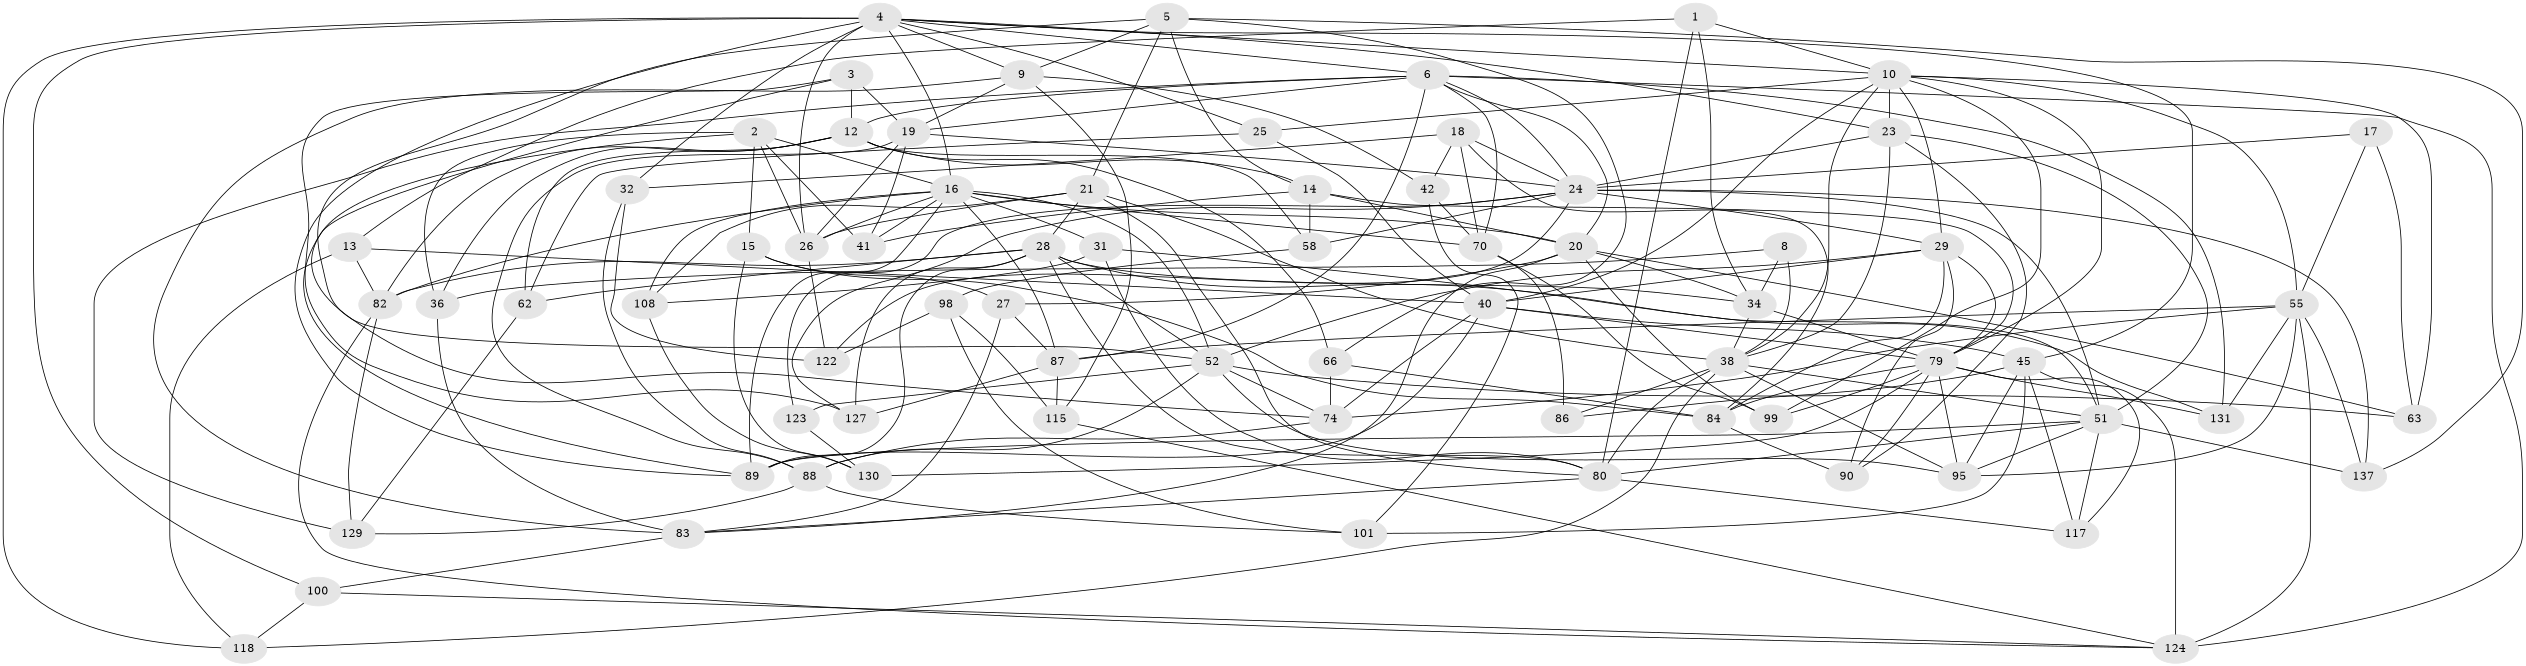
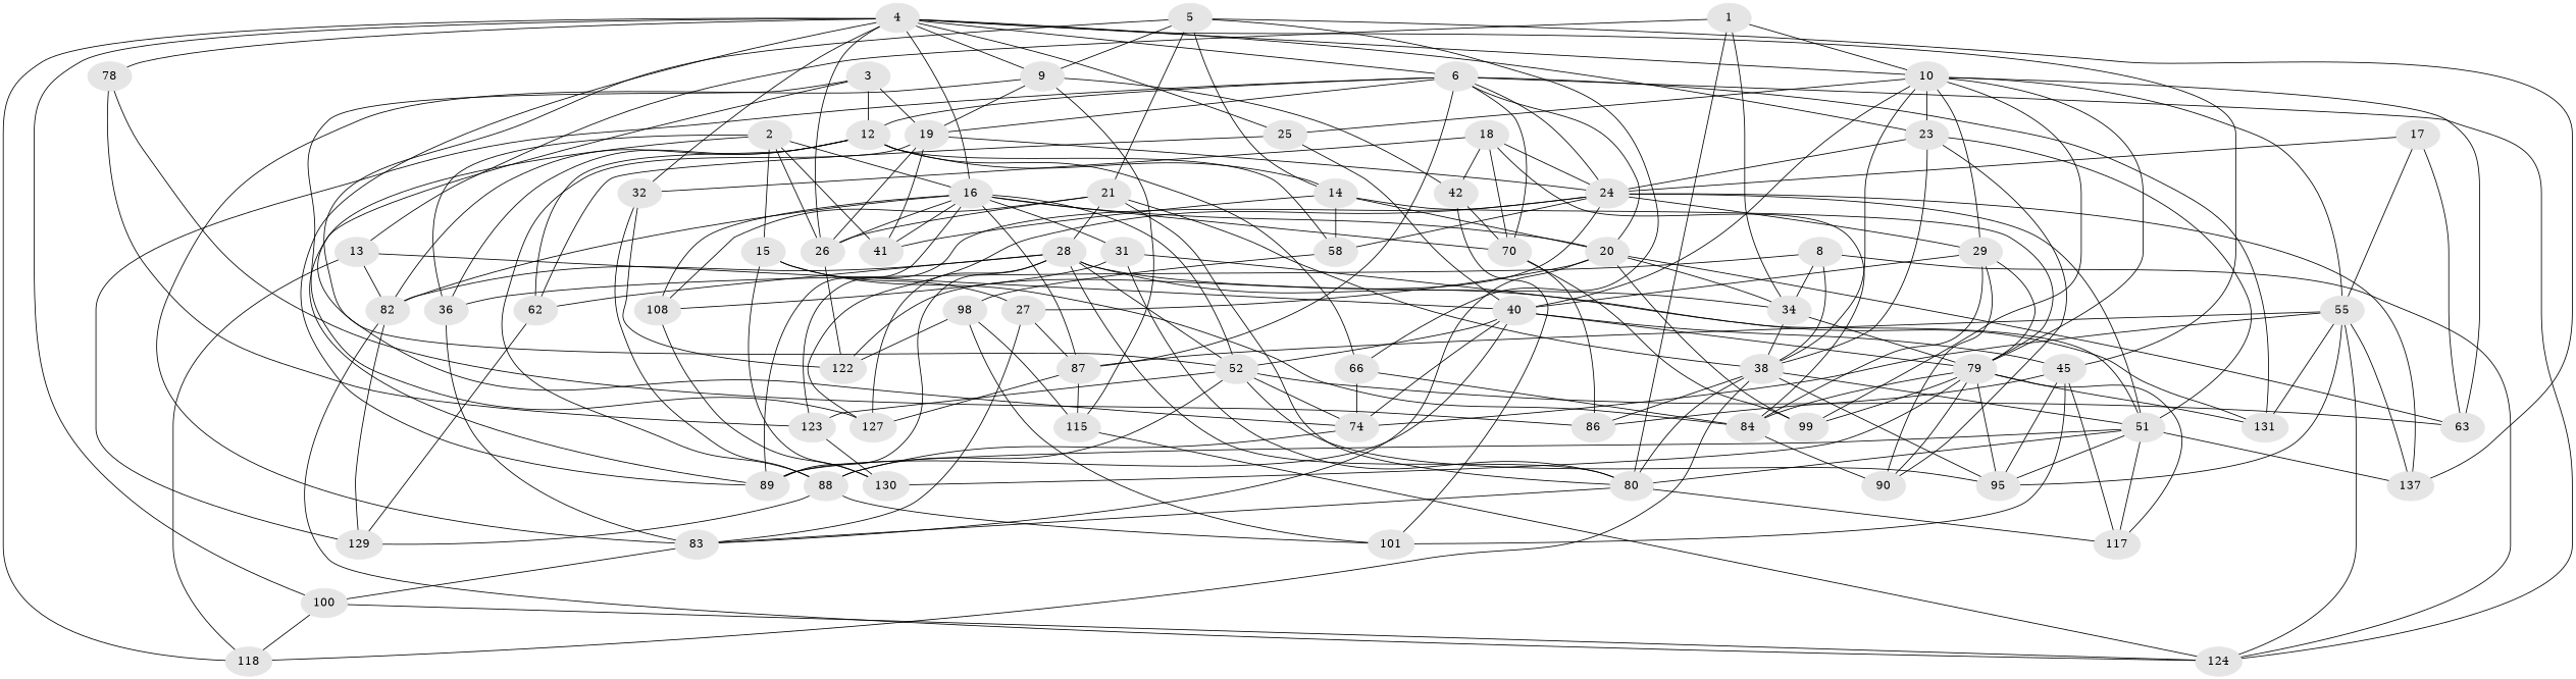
  graph {
    node [color=gray90 style=filled]
    10 [super="+109+57"]
    23 [super="+73"]
    25
    38 [super="+64"]
    29 [super="+60"]
    40 [super="+102+138"]
    55 [super="+104"]
    63
    99
    79 [super="+121+103"]
    1
    13
    n13 [label=34 super="+68"]
    80 [super="+135"]
    118
    82 [super="+112"]
    83 [super="+126"]
    117
    2 [super="+56"]
    15
    16 [super="+28"]
    26 [super="+39"]
    36
    41
    74 [super="+114"]
    27
    84 [super="+105"]
    130
    89 [super="+141+94"]
    52 [super="+136+67"]
    20 [super="+30+106"]
    70 [super="+77"]
    87 [super="+125"]
    31
    108
    122
    88 [super="+128"]
    12 [super="+97+72"]
    14 [super="+59"]
    66
    58
    62
    3
    19 [super="+96+76"]
    127
    24 [super="+133+33"]
    4 [super="+120+43"]
    6 [super="+11+44+54"]
    9 [super="+111"]
    32
    45 [super="+81"]
+   78
    100
    124 [super="+134"]
    129
    131
    42
    115
    51 [super="+91+71"]
    90
    86
    95 [super="+119"]
    101
    123
    5 [super="+7"]
    21 [super="+65"]
    137
    n68 [label=28 super="+75"]
    8
    98
    17
    18 [super="+69"]
    10 -- 23
    10 -- 25
    10 -- 38
    10 -- 29
    10 -- 40
    10 -- 55
    10 -- 63
    10 -- 99
    10 -- 79
    23 -- 38
    23 -- 24
    23 -- 51
    23 -- 90
    25 -- 40
    25 -- 62
    38 -- 80
    38 -- 118
    38 -- 51
    38 -- 86
    38 -- 95
    29 -- 40
    29 -- 79
    29 -- 84
    29 -- 90
    40 -- 79
    40 -- 74
    40 -- 89
-   29 -- 52 [weight=2]
+   40 -- 52 [weight=2]
    40 -- 45
    55 -- 74
    55 -- 87
    55 -- 124
    55 -- 131
    55 -- 95
    55 -- 137
    79 -- 99
    79 -- 117
    79 -- 84
    79 -- 130
    79 -- 131
    79 -- 90
    79 -- 95
    1 -- 10
    1 -- 13
    1 -- n13
    1 -- 80
    13 -- 40
    13 -- 118
    13 -- 82
    n13 -- 38
    n13 -- 79
    80 -- 83
    80 -- 117
    82 -- 124
    82 -- 129
    83 -- 100
    2 -- 15
    2 -- 16
    2 -- 26
    2 -- 36
    2 -- 41
    2 -- 74
    15 -- 27
    15 -- 84
    15 -- 130
    16 -- 82
    16 -- 26
    16 -- 41
    16 -- 89
    16 -- 52
    16 -- 20
    16 -- 70
    16 -- 87
    16 -- 31
    16 -- 108
    26 -- 122
    36 -- 83
    74 -- 88
    27 -- 83
    27 -- 87
    84 -- 90
    52 -- 63
    52 -- 74
    52 -- 88
    52 -- 95
    52 -- 123
    20 -- 63
    20 -- 99
    20 -- n13
    20 -- 83
    20 -- 27
    70 -- 99
    70 -- 86
    87 -- 127
    87 -- 115
    31 -- 80
    31 -- 108
    31 -- 51
    108 -- 130
    88 -- 129
    88 -- 101
    12 -- 82
    12 -- 36
    12 -- 14
    12 -- 66
    12 -- 58
    12 -- 62
    14 -- 79
    14 -- 41
    14 -- 20
    14 -- 58
    66 -- 74
    66 -- 84
    58 -- 98
    62 -- 129
    3 -- 89
    3 -- 12
    3 -- 19
    3 -- 127
    19 -- 26
    19 -- 41
    19 -- 88
    19 -- 24 [weight=2]
    24 -- 29
    24 -- 122
    24 -- 58
    24 -- 127
    24 -- 51
    24 -- 123
    24 -- 137
    4 -- 10
    4 -- 23
    4 -- 25
    4 -- 118
    4 -- 16
    4 -- 26
    4 -- 89
    4 -- 6
    4 -- 9
    4 -- 32
    4 -- 45
+   4 -- 78 [weight=2]
    4 -- 100
    6 -- 20
    6 -- 70
    6 -- 87
    6 -- 12
    6 -- 19
    6 -- 24
    6 -- 124
    6 -- 129
    6 -- 131
    9 -- 83
    9 -- 19
    9 -- 42
    9 -- 115
    32 -- 122
    32 -- 88
    45 -- 117
    45 -- 86
    45 -- 95
    45 -- 101
+   78 -- 86
+   78 -- 123
    100 -- 118
    100 -- 124
    42 -- 70
    42 -- 101
    115 -- 124
    51 -- 80
    51 -- 117
    51 -- 89 [weight=2]
    51 -- 95
    51 -- 137
    123 -- 130
    5 -- 52
    5 -- 14
    5 -- 66
    5 -- 9
    5 -- 21
    5 -- 137
    21 -- 38
    21 -- 80
    21 -- 26
    21 -- 108
    21 -- n68
    n68 -- n13
    n68 -- 80
    n68 -- 82
    n68 -- 89 [weight=2]
    n68 -- 52
    n68 -- 62
    n68 -- 127
    n68 -- 131
    8 -- 38
    8 -- n13
    8 -- 36
-   45 -- 124
+   8 -- 124
    98 -- 122
    98 -- 115
    98 -- 101
    17 -- 55
    17 -- 63
    17 -- 24
    18 -- 84
    18 -- 70
    18 -- 24 [weight=2]
    18 -- 32
    18 -- 42
  }
